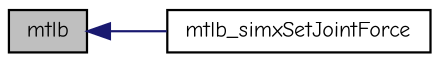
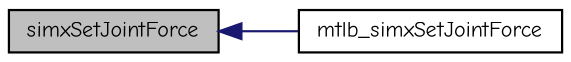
  digraph {
    rankdir=LR
    fontname="Comic Neue"
    node [color=black fontname="Comic Neue" fontsize=10 shape=record style=filled]
-   n1 [fillcolor=grey75 fontcolor=black height=0.2 label=mtlb width=0.4]
+   n1 [fillcolor=grey75 fontcolor=black height=0.2 label=simxSetJointForce width=0.4]
    n2 [fillcolor=white height=0.2 label=mtlb_simxSetJointForce width=0.4]
    n1 -> n2 [color=midnightblue dir=back fontname="Comic Neue" fontsize=10 labelfontname=Helvetica labelfontsize=10 style=solid]
  }
